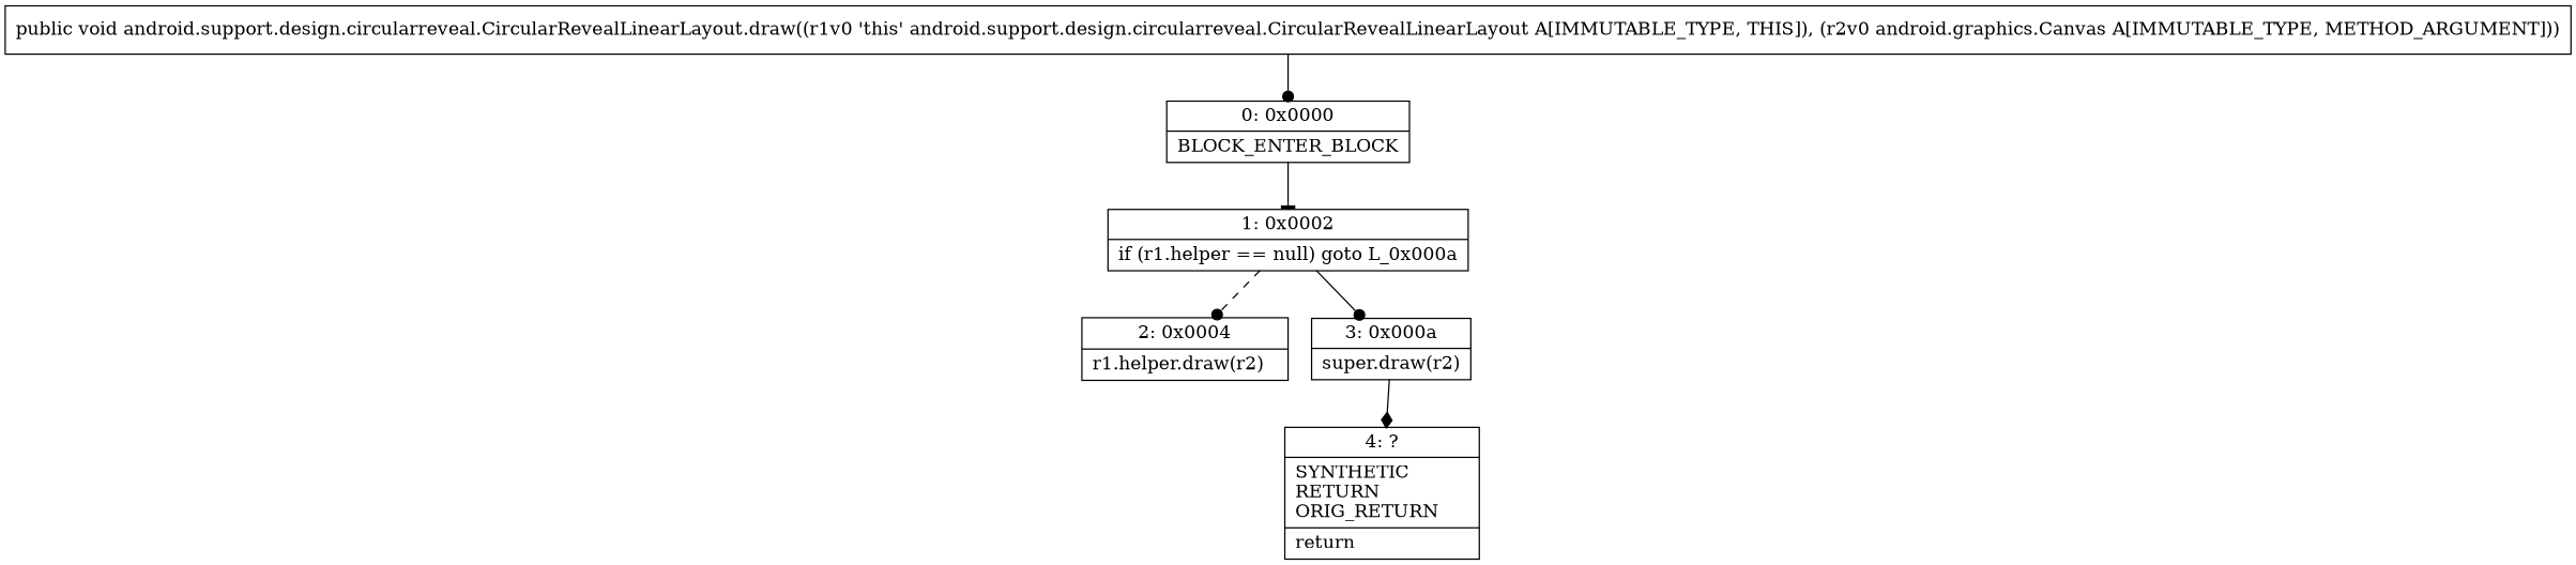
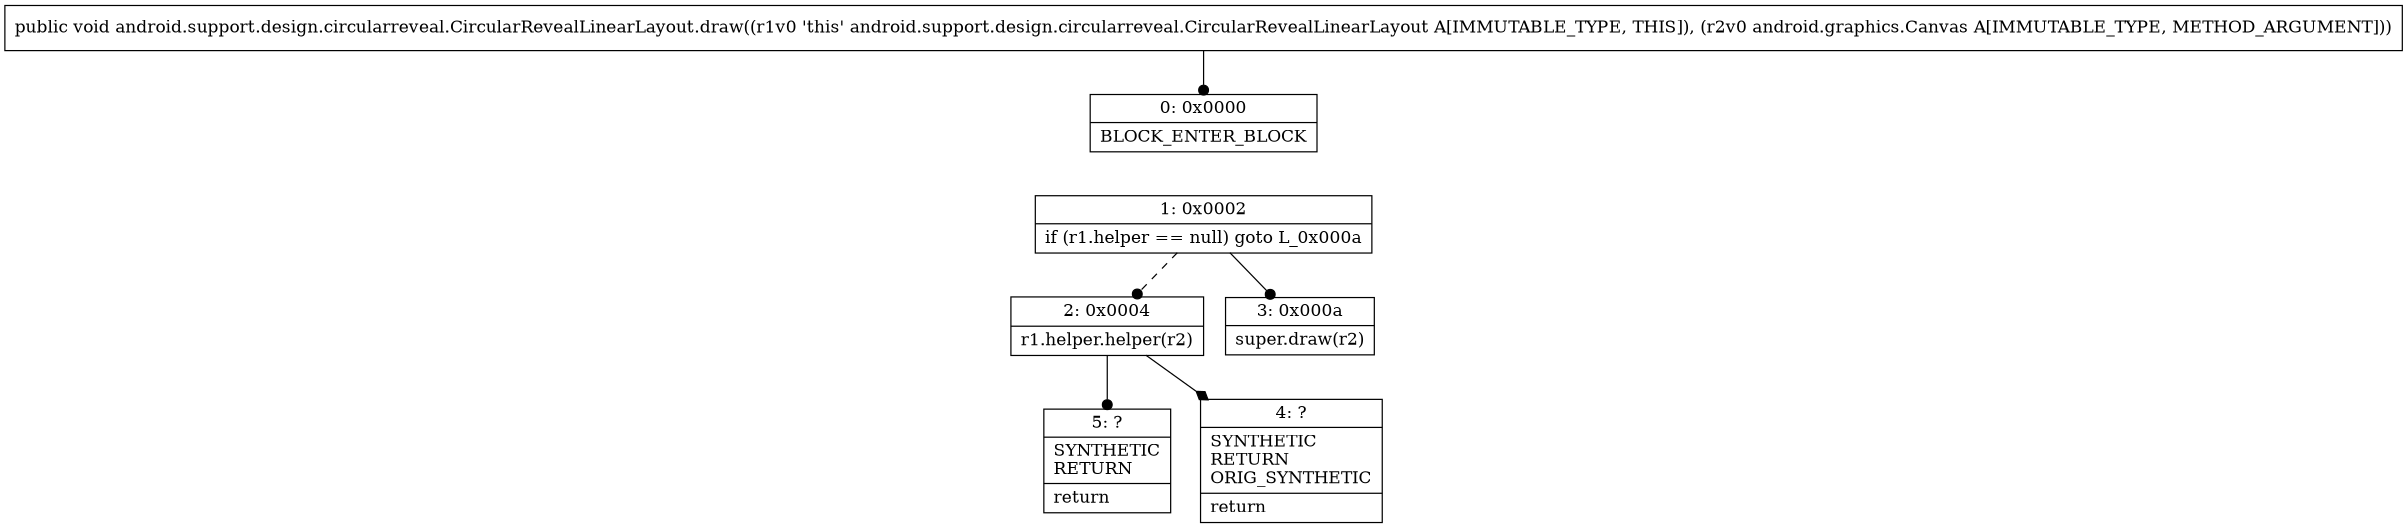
  digraph {
    node [shape=record]
    edge [arrowhead=dot]
    n1 [label="{0\:\ 0x0000|BLOCK_ENTER_BLOCK\l}"]
    n2 [label="{1\:\ 0x0002|if (r1.helper == null) goto L_0x000a\l}"]
-   n3 [label="{2\:\ 0x0004|r1.helper.draw(r2)\l}"]
+   n3 [label="{2\:\ 0x0004|r1.helper.helper(r2)\l}"]
    n4 [label="{3\:\ 0x000a|super.draw(r2)\l}"]
-   n6 [label="{4\:\ ?|SYNTHETIC\lRETURN\lORIG_RETURN\l|return\l}"]
+   n5 [label="{5\:\ ?|SYNTHETIC\lRETURN\l|return\l}"]
+   n6 [label="{4\:\ ?|SYNTHETIC\lRETURN\lORIG_SYNTHETIC\l|return\l}"]
    n7 [label="{public void android.support.design.circularreveal.CircularRevealLinearLayout.draw((r1v0 'this' android.support.design.circularreveal.CircularRevealLinearLayout A[IMMUTABLE_TYPE, THIS]), (r2v0 android.graphics.Canvas A[IMMUTABLE_TYPE, METHOD_ARGUMENT])) }"]
-   n1 -> n2 [arrowhead=tee]
    n2 -> n3 [style=dashed]
    n2 -> n4
-   n4 -> n6 [arrowhead=diamond]
+   n3 -> n5
+   n3 -> n6 [arrowhead=diamond]
    n7 -> n1
  }
